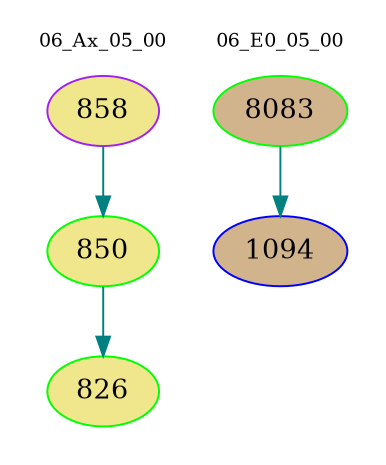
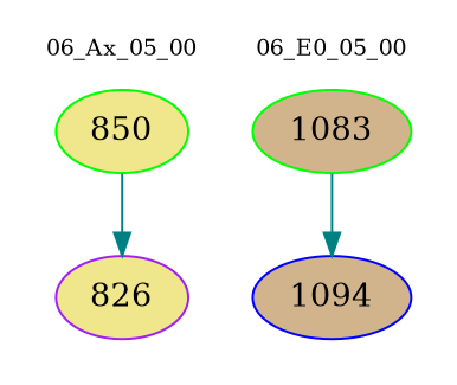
  digraph {
    node [color=purple fillcolor=khaki style=filled]
    edge [color=teal]
-   n1 [label=858]
    n2 [color=green label=850]
-   n3 [color=green label=826]
-   n4 [color=green fillcolor=tan label=8083]
+   n3 [label=826]
+   n4 [color=green fillcolor=tan label=1083]
    n5 [color=blue fillcolor=tan label=1094]
    subgraph cluster_1 {
      color=white
      fontsize=10
      label="06_Ax_05_00"
-     n1
      n2
      n3
    }
    subgraph cluster_2 {
      color=white
      fontsize=10
      label="06_E0_05_00"
      n4
      n5
    }
-   n1 -> n2
    n2 -> n3
    n4 -> n5
  }
